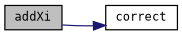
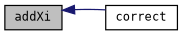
  digraph {
    rankdir=LR
    fontname="DejaVu Sans Mono"
    node [color=black fontname="DejaVu Sans Mono" fontsize=10 shape=record]
    n1 [fillcolor=grey75 fontcolor=black height=0.2 label=addXi style=filled width=0.4]
    n2 [height=0.2 label=correct width=0.4]
-   n1 -> n2 [color=midnightblue fontname="DejaVu Sans Mono" fontsize=10 labelfontname=Helvetica labelfontsize=10 style=solid]
+   n2 -> n1 [color=midnightblue fontname="DejaVu Sans Mono" fontsize=10 labelfontname=Helvetica labelfontsize=10 style=solid]
  }
